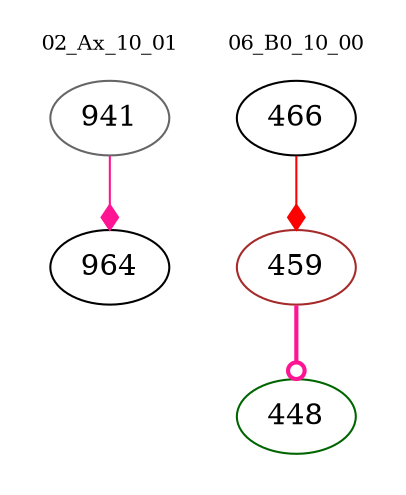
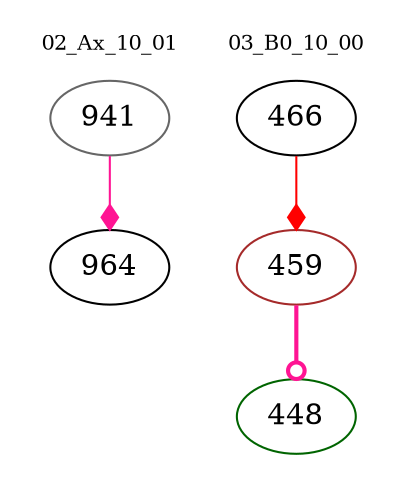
  digraph {
    node [color=black]
    edge [arrowhead=diamond color=deeppink style=solid]
    n1 [color=gray40 label=941]
    n2 [label=964]
    n3 [color=brown label=459]
    n4 [color=darkgreen label=448]
    n5 [label=466]
    subgraph cluster_1 {
      color=white
      fontsize=10
      label="02_Ax_10_01"
      n1
      n2
    }
    subgraph cluster_2 {
      color=white
      fontsize=10
-     label="06_B0_10_00"
+     label="03_B0_10_00"
      n3
      n4
      n5
    }
    n1 -> n2
    n3 -> n4 [arrowhead=odot style=bold]
    n5 -> n3 [color=red]
  }
